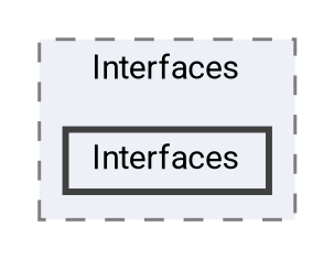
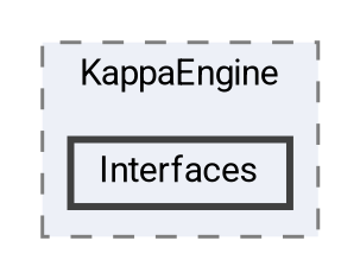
  digraph {
    compound=true
    rankdir=LR
    fontname=Roboto
    n1 [color=grey25 fillcolor="#edf0f7" fontname=Roboto fontsize=10 height=0.2 label=Interfaces shape=box style="filled,bold" width=0.4]
    subgraph cluster_1 {
      bgcolor="#edf0f7"
      fontsize=10
-     label=Interfaces
+     label=KappaEngine
      pencolor=grey50
      style="filled,dashed"
      n1
    }
  }
